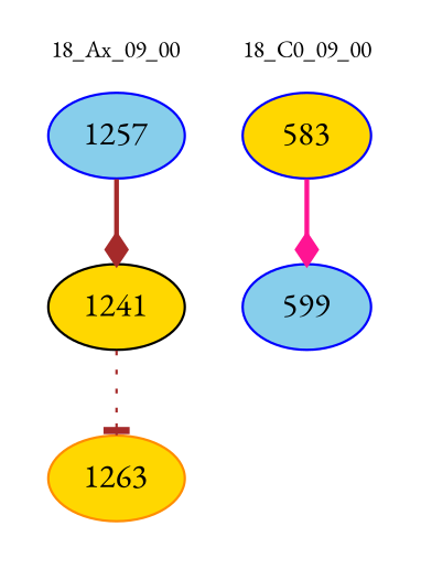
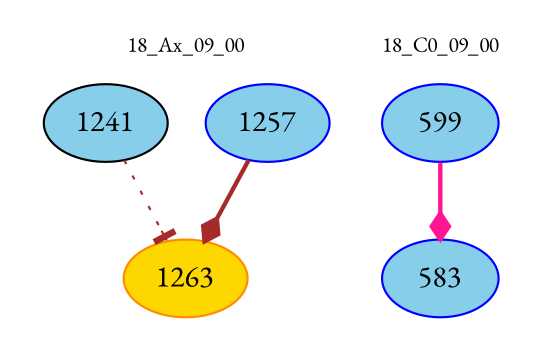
  digraph {
    fontname="EB Garamond"
    node [color=blue fillcolor=skyblue fontname="EB Garamond" style=filled]
    edge [arrowhead=diamond color=brown fontname="EB Garamond" style=bold]
    n1 [label=1257]
-   n2 [color=black fillcolor=gold label=1241]
+   n2 [color=black label=1241]
    n3 [color=darkorange fillcolor=gold label=1263]
-   n4 [fillcolor=gold label=583]
+   n4 [label=583]
    n5 [label=599]
    subgraph cluster_1 {
      color=white
      fontsize=10
      label="18_Ax_09_00"
      n1
      n2
      n3
    }
    subgraph cluster_2 {
      color=white
      fontsize=10
      label="18_C0_09_00"
      n4
      n5
    }
-   n1 -> n2
+   n1 -> n3
    n2 -> n3 [arrowhead=tee style=dotted]
-   n4 -> n5 [color=deeppink]
+   n5 -> n4 [color=deeppink]
  }
